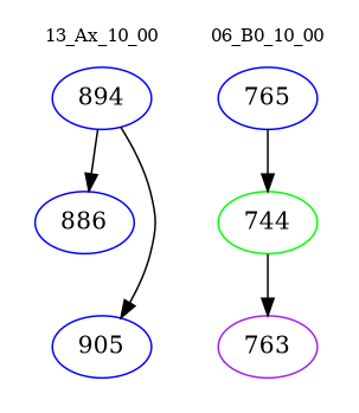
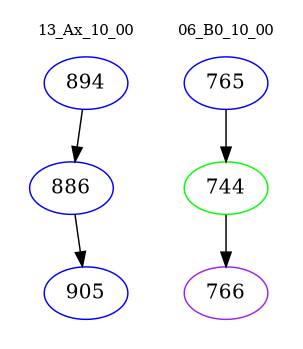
  digraph {
    node [color=blue]
    edge [color=black]
    n1 [label=894]
    n2 [label=886]
    n3 [label=905]
    n4 [label=765]
    n5 [color=green label=744]
-   n6 [color=purple label=763]
+   n6 [color=purple label=766]
    subgraph cluster_1 {
      color=white
      fontsize=10
      label="13_Ax_10_00"
      n1
      n2
      n3
    }
    subgraph cluster_2 {
      color=white
      fontsize=10
      label="06_B0_10_00"
      n4
      n5
      n6
    }
    n1 -> n2
-   n1 -> n3
+   n2 -> n3
    n4 -> n5
    n5 -> n6
  }
